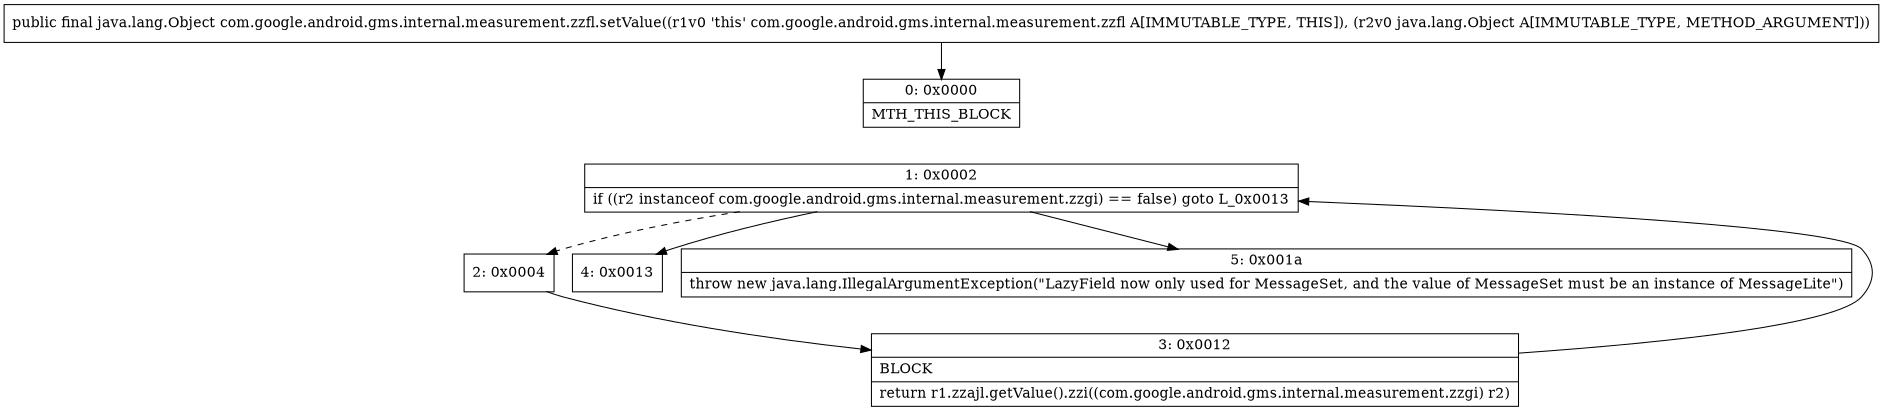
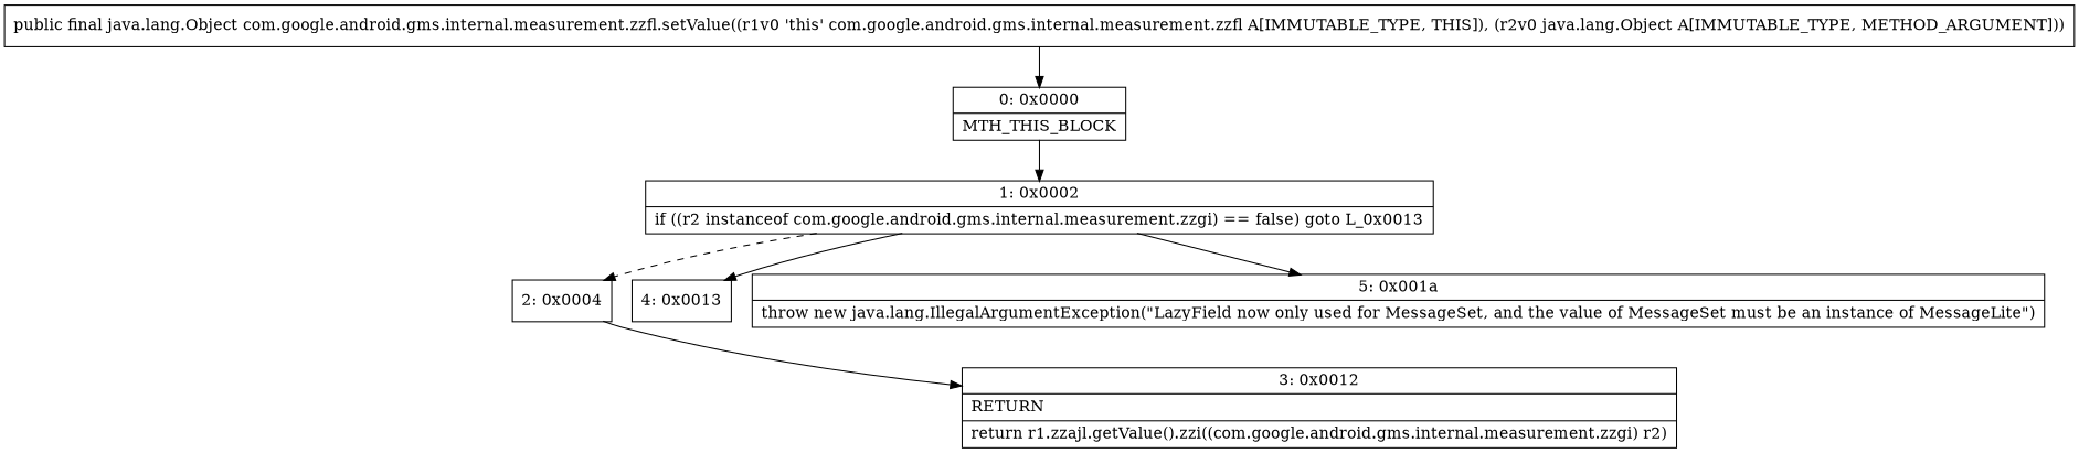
  digraph {
    node [shape=record]
    n1 [label="{0\:\ 0x0000|MTH_THIS_BLOCK\l}"]
    n2 [label="{1\:\ 0x0002|if ((r2 instanceof com.google.android.gms.internal.measurement.zzgi) == false) goto L_0x0013\l}"]
    n3 [label="{2\:\ 0x0004}"]
    n4 [label="{4\:\ 0x0013}"]
    n5 [label="{5\:\ 0x001a|throw new java.lang.IllegalArgumentException(\"LazyField now only used for MessageSet, and the value of MessageSet must be an instance of MessageLite\")\l}"]
-   n6 [label="{3\:\ 0x0012|BLOCK\l|return r1.zzajl.getValue().zzi((com.google.android.gms.internal.measurement.zzgi) r2)\l}"]
+   n6 [label="{3\:\ 0x0012|RETURN\l|return r1.zzajl.getValue().zzi((com.google.android.gms.internal.measurement.zzgi) r2)\l}"]
    n7 [label="{public final java.lang.Object com.google.android.gms.internal.measurement.zzfl.setValue((r1v0 'this' com.google.android.gms.internal.measurement.zzfl A[IMMUTABLE_TYPE, THIS]), (r2v0 java.lang.Object A[IMMUTABLE_TYPE, METHOD_ARGUMENT])) }"]
-   n6 -> n2
+   n1 -> n2
    n2 -> n3 [style=dashed]
    n2 -> n4
    n2 -> n5
    n3 -> n6
    n7 -> n1
  }
